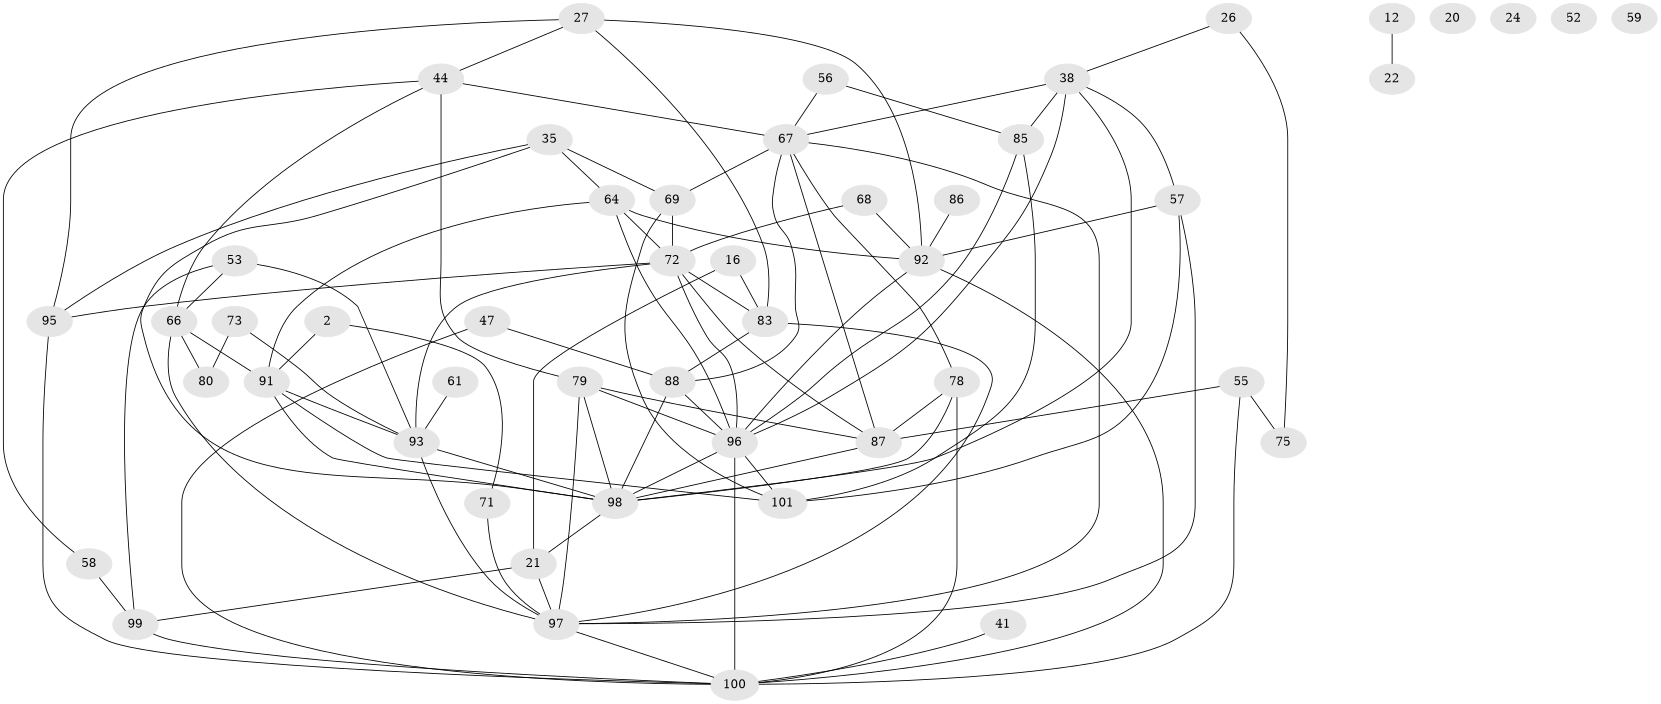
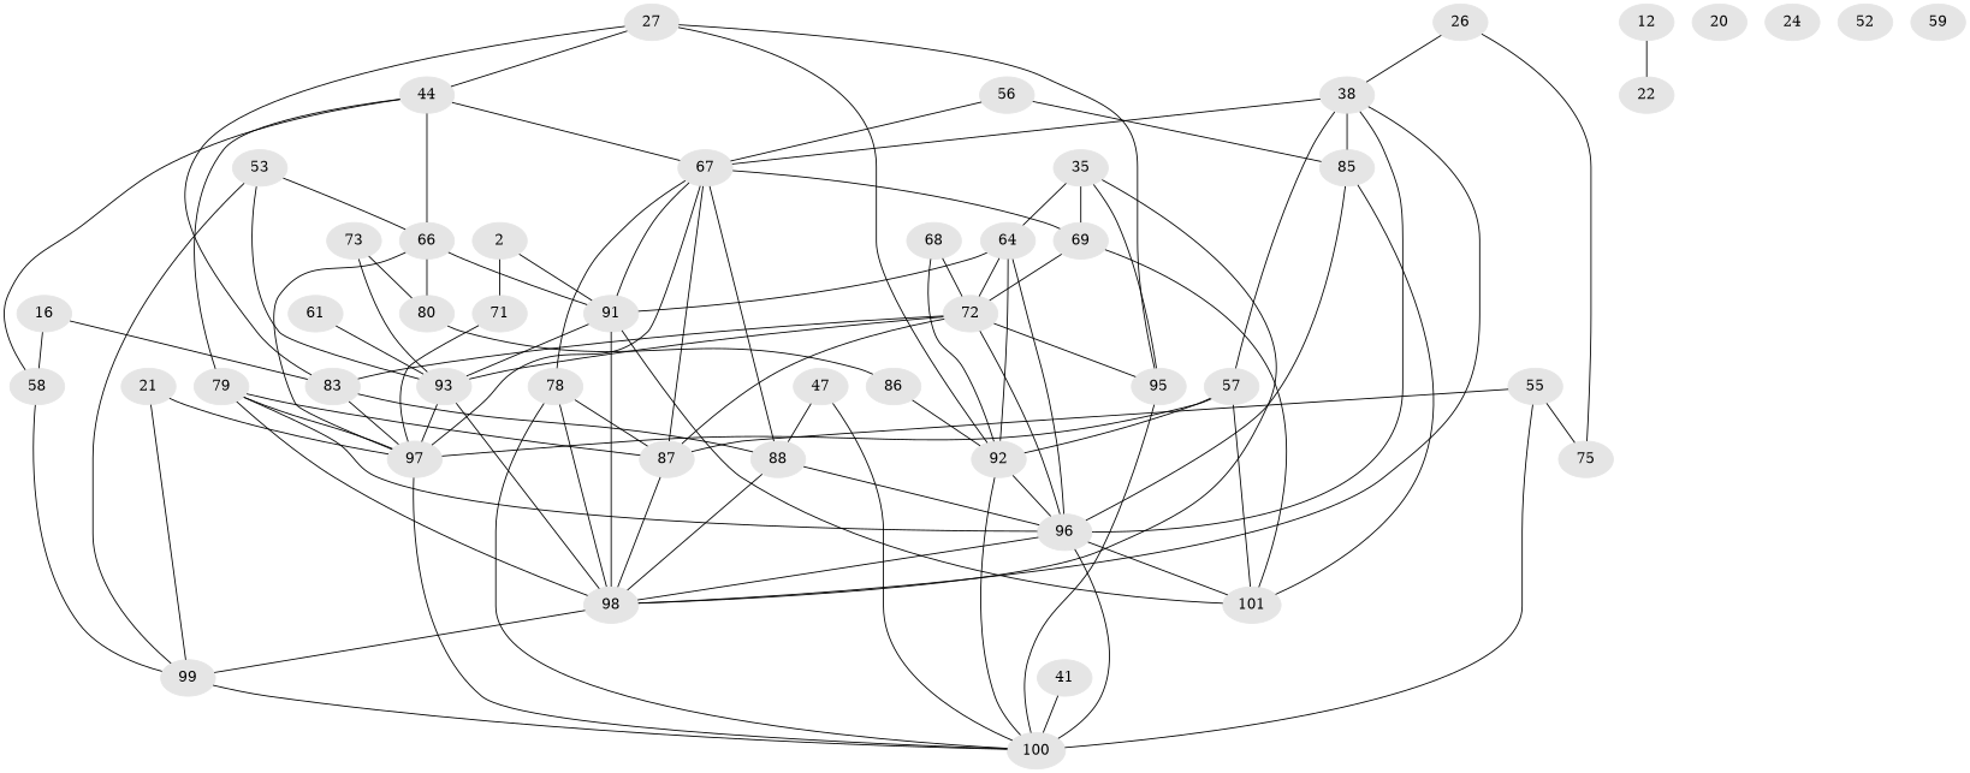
  graph {
    node [color=gray90 style=filled]
    2
    71
    91 [super="+34+65"]
    97 [super="+42+70"]
    98 [super="+11+74+49"]
    93 [super="+81+90"]
    101 [super="+77"]
    12
    22
    16 [super="+1"]
    58
    83 [super="+4"]
    99 [super="+13"]
    88 [super="+84"]
    20
    100 [super="+48+89"]
    21
    24
    26
    38
    75
    57
    67 [super="+60"]
    85 [super="+51"]
    96 [super="+37+30+94"]
    27 [super="+19"]
    44
    92
    95 [super="+3"]
    66 [super="+40"]
    79
    64 [super="+39"]
    72 [super="+31"]
    35
    69 [super="+50+63"]
    78 [super="+46"]
    87
    41 [super="+8+9"]
    80
    47
    52
    53
    55
    86
    56
    59
    61
    68
    73
    2 -- 71
    2 -- 91
    71 -- 97
    91 -- 98 [weight=4]
    91 -- 93 [weight=2]
    91 -- 101 [weight=2]
    97 -- 100
-   98 -- 21 [weight=2]
+   98 -- 99 [weight=2]
    93 -- 97 [weight=2]
    93 -- 98 [weight=2]
    12 -- 22
-   16 -- 21 [weight=2]
+   16 -- 58 [weight=2]
    16 -- 83
    58 -- 99
    83 -- 97
    83 -- 88
    99 -- 100
    88 -- 98 [weight=4]
    88 -- 96
    21 -- 97
    21 -- 99
    26 -- 38
    26 -- 75
    38 -- 98
    38 -- 57
    38 -- 67
    38 -- 85 [weight=2]
    38 -- 96
    57 -- 97
    57 -- 101
    57 -- 92
+   67 -- 91 [weight=2]
    67 -- 97
    67 -- 88
    67 -- 69
    67 -- 78
    67 -- 87 [weight=2]
    85 -- 101
    85 -- 96
    96 -- 98
    96 -- 101
    96 -- 100 [weight=4]
    27 -- 83
    27 -- 44
    27 -- 92
    27 -- 95
    44 -- 58
    44 -- 67
    44 -- 66
    44 -- 79
    92 -- 100
    92 -- 96
    95 -- 100 [weight=2]
    66 -- 91 [weight=3]
    66 -- 97
    66 -- 80
    79 -- 97
    79 -- 98
    79 -- 96
    79 -- 87
    64 -- 91 [weight=2]
    64 -- 96
    64 -- 92 [weight=2]
    64 -- 72
    72 -- 93
    72 -- 83
    72 -- 96 [weight=2]
    72 -- 95
    72 -- 87 [weight=2]
    35 -- 98
    35 -- 95
    35 -- 64
    35 -- 69
    69 -- 101
    69 -- 72 [weight=2]
    78 -- 98
    78 -- 100
    78 -- 87 [weight=2]
    87 -- 98
    41 -- 100
+   80 -- 86
    47 -- 88
    47 -- 100
    53 -- 93
    53 -- 99
    53 -- 66
    55 -- 100 [weight=2]
    55 -- 75
    55 -- 87
    86 -- 92
    56 -- 67
    56 -- 85
    61 -- 93
    68 -- 92
    68 -- 72
    73 -- 93
    73 -- 80
  }
